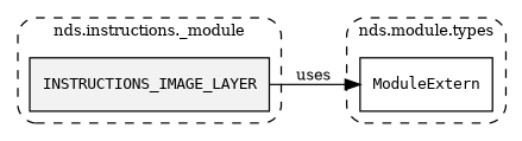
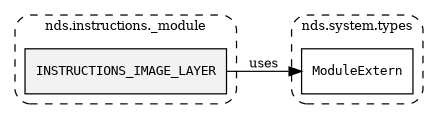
  digraph {
    fontsize=10
    rankdir=LR
    node [fontsize=10 shape=box]
    n1 [fillcolor="#0000000D" label=<<font face="monospace"><table align="center" border="0" cellspacing="0" cellpadding="0"><tr><td href="../../../content/packages/nds.instructions._module.html#Constant-INSTRUCTIONS_IMAGE_LAYER" title="Constant defined in nds.instructions._module">INSTRUCTIONS_IMAGE_LAYER</td></tr></table></font>> style=filled]
    n2 [label=<<font face="monospace"><table align="center" border="0" cellspacing="0" cellpadding="0"><tr><td href="../../../content/packages/nds.system.types.html#Subtype-ModuleExtern" title="Subtype defined in nds.system.types">ModuleExtern</td></tr></table></font>>]
    subgraph cluster_1 {
      label="nds.instructions._module"
      style="dashed, rounded"
      n1
    }
    subgraph cluster_2 {
-     label="nds.module.types"
+     label="nds.system.types"
      style="dashed, rounded"
      n2
    }
    n1 -> n2 [fontsize=10 label=uses]
  }
